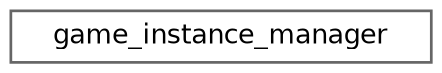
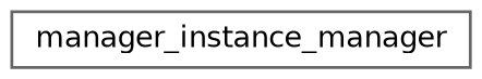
  digraph {
    rankdir=LR
-   n1 [color=grey40 fillcolor=white fontname=Helvetica fontsize=10 height=0.2 label=game_instance_manager shape=box style=filled width=0.4]
+   n1 [color=grey40 fillcolor=white fontname=Helvetica fontsize=10 height=0.2 label=manager_instance_manager shape=box style=filled width=0.4]
  }
